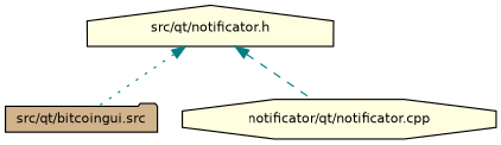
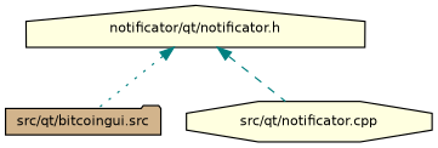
  digraph {
    node [color=black fillcolor=lightyellow fontname=Helvetica fontsize=10 style=filled]
    edge [color=teal dir=back fontname=Helvetica fontsize=10 labelfontname=Helvetica labelfontsize=10]
-   n1 [fontcolor=black height=0.2 label="src/qt/notificator.h" shape=house width=0.4]
+   n1 [fontcolor=black height=0.2 label="notificator/qt/notificator.h" shape=house width=0.4]
    n2 [fillcolor=tan height=0.2 label="src/qt/bitcoingui.src" shape=folder width=0.4]
-   n3 [height=0.2 label="notificator/qt/notificator.cpp" shape=octagon width=0.4]
+   n3 [height=0.2 label="src/qt/notificator.cpp" shape=octagon width=0.4]
    n1 -> n2 [style=dotted]
    n1 -> n3 [style=dashed]
  }
